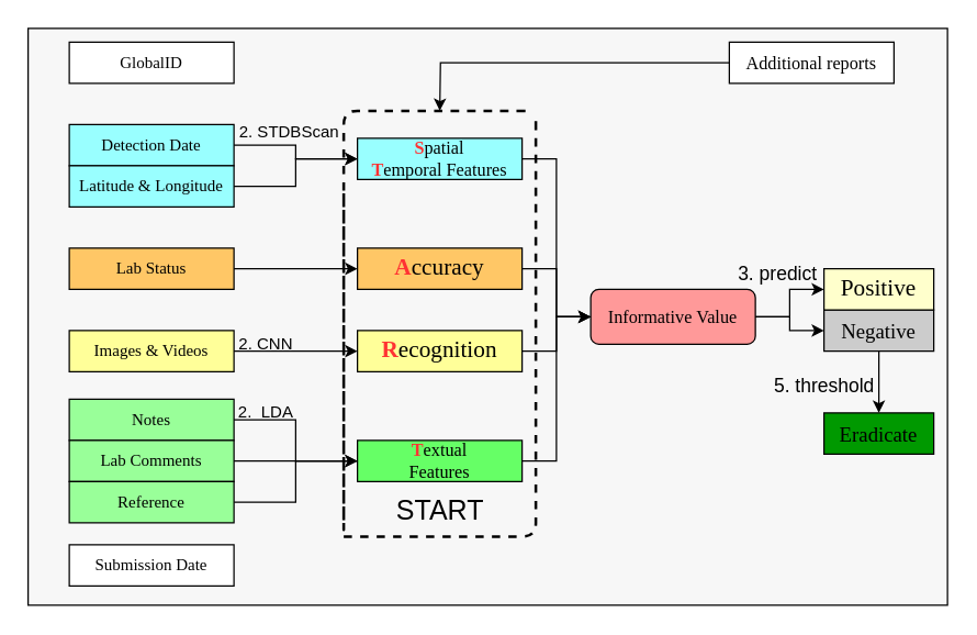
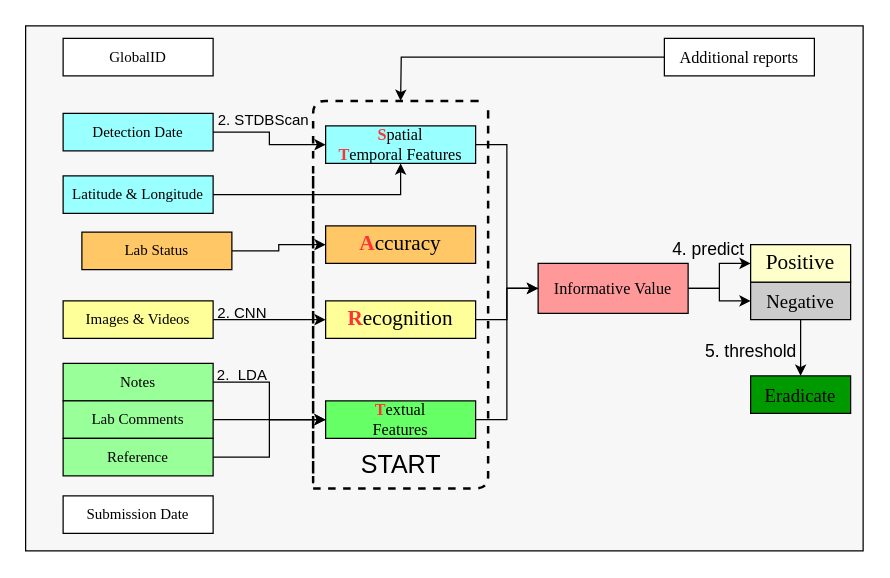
  <mxCell id="0" />
  <mxCell id="1" parent="0" />
  <mxCell id="2" value="" style="rounded=0;whiteSpace=wrap;html=1;fillColor=#F7F7F7;fontFamily=Comic Sans MS;" parent="1" vertex="1"><mxGeometry x="20" y="20" width="670" height="420" as="geometry" /></mxCell>
  <mxCell id="3" value="GlobalID" style="rounded=0;whiteSpace=wrap;html=1;fillColor=#FFFFFF;fontFamily=Comic Sans MS;" parent="1" vertex="1"><mxGeometry x="50" y="30" width="120" height="30" as="geometry" /></mxCell>
  <mxCell id="4" value="Detection Date" style="rounded=0;whiteSpace=wrap;html=1;fillColor=#99FFFF;fontFamily=Comic Sans MS;" parent="1" vertex="1"><mxGeometry x="50" y="90" width="120" height="30" as="geometry" /></mxCell>
  <mxCell id="5" value="Notes" style="rounded=0;whiteSpace=wrap;html=1;fillColor=#99FF99;fontFamily=Comic Sans MS;" parent="1" vertex="1"><mxGeometry x="50" y="290" width="120" height="30" as="geometry" /></mxCell>
- <mxCell id="6" value="Lab Status" style="rounded=0;whiteSpace=wrap;html=1;fillColor=#FFC766;fontFamily=Comic Sans MS;" parent="1" vertex="1"><mxGeometry x="50" y="180" width="120" height="30" as="geometry" /></mxCell>
+ <mxCell id="6" value="Lab Status" style="rounded=0;whiteSpace=wrap;html=1;fillColor=#FFC766;fontFamily=Comic Sans MS;" parent="1" vertex="1"><mxGeometry x="65" y="185" width="120" height="30" as="geometry" /></mxCell>
  <mxCell id="7" value="Lab Comments" style="rounded=0;whiteSpace=wrap;html=1;fillColor=#99FF99;fontFamily=Comic Sans MS;" parent="1" vertex="1"><mxGeometry x="50" y="320" width="120" height="30" as="geometry" /></mxCell>
  <mxCell id="8" value="Submission Date" style="rounded=0;whiteSpace=wrap;html=1;fillColor=#FFFFFF;fontFamily=Comic Sans MS;" parent="1" vertex="1"><mxGeometry x="50" y="396" width="120" height="30" as="geometry" /></mxCell>
- <mxCell id="9" value="Latitude &amp;amp; Longitude" style="rounded=0;whiteSpace=wrap;html=1;fillColor=#99FFFF;fontFamily=Comic Sans MS;" parent="1" vertex="1"><mxGeometry x="50" y="120" width="120" height="30" as="geometry" /></mxCell>
+ <mxCell id="9" value="Latitude &amp;amp; Longitude" style="rounded=0;whiteSpace=wrap;html=1;fillColor=#99FFFF;fontFamily=Comic Sans MS;" parent="1" vertex="1"><mxGeometry x="50" y="140" width="120" height="30" as="geometry" /></mxCell>
  <mxCell id="10" value="Images &amp;amp; Videos" style="rounded=0;whiteSpace=wrap;html=1;fillColor=#FFFF99;fontFamily=Comic Sans MS;" parent="1" vertex="1"><mxGeometry x="50" y="240" width="120" height="30" as="geometry" /></mxCell>
  <mxCell id="11" value="&lt;font style=&quot;font-size: 13px&quot;&gt;&lt;b&gt;&lt;font color=&quot;#ff3333&quot; style=&quot;font-size: 13px&quot;&gt;S&lt;/font&gt;&lt;/b&gt;patial&lt;br&gt;&lt;b&gt;&lt;font color=&quot;#ff3333&quot; style=&quot;font-size: 13px&quot;&gt;T&lt;/font&gt;&lt;/b&gt;emporal Features&lt;/font&gt;" style="rounded=0;whiteSpace=wrap;html=1;fillColor=#99FFFF;fontFamily=Comic Sans MS;" parent="1" vertex="1"><mxGeometry x="260" y="100" width="120" height="30" as="geometry" /></mxCell>
  <mxCell id="12" style="edgeStyle=orthogonalEdgeStyle;rounded=0;orthogonalLoop=1;jettySize=auto;html=1;exitX=1;exitY=0.5;exitDx=0;exitDy=0;entryX=0;entryY=0.5;entryDx=0;entryDy=0;fontFamily=Comic Sans MS;" parent="1" source="4" target="11" edge="1"><mxGeometry x="80" y="190" as="geometry" /></mxCell>
  <mxCell id="13" style="edgeStyle=orthogonalEdgeStyle;rounded=0;orthogonalLoop=1;jettySize=auto;html=1;exitX=1;exitY=0.5;exitDx=0;exitDy=0;fontFamily=Comic Sans MS;" parent="1" source="9" target="11" edge="1"><mxGeometry x="80" y="190" as="geometry" /></mxCell>
  <mxCell id="14" value="&lt;font style=&quot;font-size: 13px&quot;&gt;&lt;b&gt;&lt;font color=&quot;#ff3333&quot; style=&quot;font-size: 13px&quot;&gt;T&lt;/font&gt;&lt;/b&gt;extual&lt;br&gt;Features&lt;/font&gt;" style="rounded=0;whiteSpace=wrap;html=1;fillColor=#66FF66;fontFamily=Comic Sans MS;" parent="1" vertex="1"><mxGeometry x="260" y="320" width="120" height="30" as="geometry" /></mxCell>
  <mxCell id="15" style="edgeStyle=orthogonalEdgeStyle;rounded=0;orthogonalLoop=1;jettySize=auto;html=1;exitX=1;exitY=0.5;exitDx=0;exitDy=0;endArrow=none;" parent="1" source="5" target="14" edge="1"><mxGeometry x="80" y="190" as="geometry" /></mxCell>
  <mxCell id="16" style="edgeStyle=orthogonalEdgeStyle;rounded=0;orthogonalLoop=1;jettySize=auto;html=1;exitX=1;exitY=0.5;exitDx=0;exitDy=0;fontFamily=Comic Sans MS;" parent="1" source="7" target="14" edge="1"><mxGeometry x="80" y="190" as="geometry" /></mxCell>
  <mxCell id="17" value="&lt;font style=&quot;font-size: 17px&quot;&gt;&lt;b&gt;&lt;font color=&quot;#ff3333&quot; style=&quot;font-size: 17px&quot;&gt;R&lt;/font&gt;&lt;/b&gt;ecognition&lt;/font&gt;" style="rounded=0;whiteSpace=wrap;html=1;fillColor=#FFFF99;fontFamily=Comic Sans MS;" parent="1" vertex="1"><mxGeometry x="260" y="240" width="120" height="30" as="geometry" /></mxCell>
  <mxCell id="18" style="edgeStyle=orthogonalEdgeStyle;rounded=0;orthogonalLoop=1;jettySize=auto;html=1;exitX=1;exitY=0.5;exitDx=0;exitDy=0;entryX=0;entryY=0.5;entryDx=0;entryDy=0;fontFamily=Comic Sans MS;" parent="1" source="10" target="17" edge="1"><mxGeometry x="80" y="190" as="geometry" /></mxCell>
- <mxCell id="19" value="&lt;font style=&quot;font-size: 13px&quot;&gt;Informative Value&lt;/font&gt;" style="whiteSpace=wrap;html=1;fillColor=#FF9999;fontFamily=Comic Sans MS;rounded=1;" parent="1" vertex="1"><mxGeometry x="430" y="210" width="120" height="40" as="geometry" /></mxCell>
+ <mxCell id="19" value="&lt;font style=&quot;font-size: 13px&quot;&gt;Informative Value&lt;/font&gt;" style="rounded=0;whiteSpace=wrap;html=1;fillColor=#FF9999;fontFamily=Comic Sans MS;" parent="1" vertex="1"><mxGeometry x="430" y="210" width="120" height="40" as="geometry" /></mxCell>
  <mxCell id="20" style="edgeStyle=orthogonalEdgeStyle;rounded=0;orthogonalLoop=1;jettySize=auto;html=1;exitX=1;exitY=0.5;exitDx=0;exitDy=0;entryX=0;entryY=0.5;entryDx=0;entryDy=0;fontFamily=Comic Sans MS;endArrow=none;" parent="1" source="11" target="19" edge="1"><mxGeometry x="80" y="190" as="geometry" /></mxCell>
  <mxCell id="21" style="edgeStyle=orthogonalEdgeStyle;rounded=0;orthogonalLoop=1;jettySize=auto;html=1;exitX=1;exitY=0.5;exitDx=0;exitDy=0;entryX=0;entryY=0.5;entryDx=0;entryDy=0;fontFamily=Comic Sans MS;" parent="1" source="14" target="19" edge="1"><mxGeometry x="80" y="190" as="geometry" /></mxCell>
  <mxCell id="22" style="edgeStyle=orthogonalEdgeStyle;rounded=0;orthogonalLoop=1;jettySize=auto;html=1;exitX=1;exitY=0.5;exitDx=0;exitDy=0;entryX=0;entryY=0.5;entryDx=0;entryDy=0;fontFamily=Comic Sans MS;" parent="1" source="17" target="19" edge="1"><mxGeometry x="80" y="190" as="geometry" /></mxCell>
- <mxCell id="23" style="edgeStyle=orthogonalEdgeStyle;rounded=0;orthogonalLoop=1;jettySize=auto;html=1;exitX=1;exitY=0.5;exitDx=0;exitDy=0;fontFamily=Comic Sans MS;" parent="1" source="24" target="19" edge="1"><mxGeometry x="80" y="190" as="geometry" /></mxCell>
  <mxCell id="24" value="&lt;font style=&quot;font-size: 17px&quot;&gt;&lt;b&gt;&lt;font color=&quot;#ff3333&quot; style=&quot;font-size: 17px&quot;&gt;A&lt;/font&gt;&lt;/b&gt;ccuracy&lt;/font&gt;" style="rounded=0;whiteSpace=wrap;html=1;fillColor=#FFC766;fontFamily=Comic Sans MS;" parent="1" vertex="1"><mxGeometry x="260" y="180" width="120" height="30" as="geometry" /></mxCell>
  <mxCell id="25" style="edgeStyle=orthogonalEdgeStyle;rounded=0;orthogonalLoop=1;jettySize=auto;html=1;exitX=1;exitY=0.5;exitDx=0;exitDy=0;entryX=0;entryY=0.5;entryDx=0;entryDy=0;fontFamily=Comic Sans MS;" parent="1" source="6" target="24" edge="1"><mxGeometry x="80" y="190" as="geometry" /></mxCell>
  <mxCell id="26" style="edgeStyle=orthogonalEdgeStyle;rounded=0;orthogonalLoop=1;jettySize=auto;html=1;exitX=1;exitY=0.5;exitDx=0;exitDy=0;entryX=0;entryY=0.5;entryDx=0;entryDy=0;fontFamily=Comic Sans MS;" parent="1" source="27" target="14" edge="1"><mxGeometry x="80" y="190" as="geometry" /></mxCell>
  <mxCell id="27" value="Reference" style="rounded=0;whiteSpace=wrap;html=1;fillColor=#99FF99;fontFamily=Comic Sans MS;" parent="1" vertex="1"><mxGeometry x="50" y="350" width="120" height="30" as="geometry" /></mxCell>
  <mxCell id="28" value="" style="endArrow=none;dashed=1;html=1;strokeWidth=2;" parent="1" edge="1"><mxGeometry x="80" y="190" width="50" height="50" as="geometry"><mxPoint x="250" y="390" as="sourcePoint" /><mxPoint x="390" y="240" as="targetPoint" /><Array as="points"><mxPoint x="250" y="390" /><mxPoint x="320" y="390" /><mxPoint x="390" y="390" /><mxPoint x="390" y="80" /></Array></mxGeometry></mxCell>
  <mxCell id="29" value="" style="endArrow=none;dashed=1;html=1;strokeWidth=2;" parent="1" edge="1"><mxGeometry x="80" y="190" width="50" height="50" as="geometry"><mxPoint x="250" y="140" as="sourcePoint" /><mxPoint x="330" y="80" as="targetPoint" /><Array as="points"><mxPoint x="250" y="390" /><mxPoint x="250" y="80" /><mxPoint x="390" y="80" /></Array></mxGeometry></mxCell>
  <mxCell id="30" value="&lt;font style=&quot;font-size: 20px&quot;&gt;START&lt;/font&gt;" style="text;html=1;resizable=0;autosize=1;align=center;verticalAlign=middle;points=[];fillColor=none;strokeColor=none;rounded=0;" parent="1" vertex="1"><mxGeometry x="280" y="360" width="80" height="20" as="geometry" /></mxCell>
  <mxCell id="31" value="&lt;font style=&quot;font-size: 15px&quot;&gt;Negative&lt;/font&gt;" style="rounded=0;whiteSpace=wrap;html=1;fillColor=#CCCCCC;fontFamily=Comic Sans MS;" parent="1" vertex="1"><mxGeometry x="600" y="225" width="80" height="30" as="geometry" /></mxCell>
  <mxCell id="32" style="edgeStyle=orthogonalEdgeStyle;rounded=0;orthogonalLoop=1;jettySize=auto;html=1;exitX=1;exitY=0.5;exitDx=0;exitDy=0;entryX=0;entryY=0.5;entryDx=0;entryDy=0;" parent="1" source="19" target="31" edge="1"><mxGeometry x="80" y="190" as="geometry" /></mxCell>
  <mxCell id="33" value="&lt;font style=&quot;font-size: 17px&quot;&gt;Positive&lt;/font&gt;" style="rounded=0;whiteSpace=wrap;html=1;fillColor=#FFFFCC;fontFamily=Comic Sans MS;" parent="1" vertex="1"><mxGeometry x="600" y="195" width="80" height="30" as="geometry" /></mxCell>
  <mxCell id="34" style="edgeStyle=orthogonalEdgeStyle;rounded=0;orthogonalLoop=1;jettySize=auto;html=1;exitX=1;exitY=0.5;exitDx=0;exitDy=0;" parent="1" source="19" target="33" edge="1"><mxGeometry x="80" y="190" as="geometry" /></mxCell>
- <mxCell id="35" value="&lt;font style=&quot;font-size: 14px&quot;&gt;3. predict&lt;/font&gt;" style="text;html=1;resizable=0;autosize=1;align=center;verticalAlign=middle;points=[];fillColor=none;strokeColor=none;rounded=0;" parent="1" vertex="1"><mxGeometry x="531" y="189" width="70" height="20" as="geometry" /></mxCell>
+ <mxCell id="35" value="&lt;font style=&quot;font-size: 14px&quot;&gt;4. predict&lt;/font&gt;" style="text;html=1;resizable=0;autosize=1;align=center;verticalAlign=middle;points=[];fillColor=none;strokeColor=none;rounded=0;" parent="1" vertex="1"><mxGeometry x="531" y="189" width="70" height="20" as="geometry" /></mxCell>
  <mxCell id="36" value="&lt;font style=&quot;font-size: 12px&quot;&gt;2. STDBScan&lt;/font&gt;" style="text;html=1;resizable=0;autosize=1;align=center;verticalAlign=middle;points=[];fillColor=none;strokeColor=none;rounded=0;" parent="1" vertex="1"><mxGeometry x="165" y="86" width="90" height="20" as="geometry" /></mxCell>
  <mxCell id="37" value="&lt;font style=&quot;font-size: 12px&quot;&gt;2. CNN&lt;/font&gt;" style="text;html=1;resizable=0;autosize=1;align=center;verticalAlign=middle;points=[];fillColor=none;strokeColor=none;rounded=0;" parent="1" vertex="1"><mxGeometry x="168" y="240" width="50" height="20" as="geometry" /></mxCell>
  <mxCell id="38" value="&lt;font style=&quot;font-size: 12px&quot;&gt;2.&amp;nbsp; LDA&lt;/font&gt;" style="text;html=1;resizable=0;autosize=1;align=center;verticalAlign=middle;points=[];fillColor=none;strokeColor=none;rounded=0;" parent="1" vertex="1"><mxGeometry x="163" y="290" width="60" height="20" as="geometry" /></mxCell>
  <mxCell id="39" style="edgeStyle=orthogonalEdgeStyle;rounded=0;orthogonalLoop=1;jettySize=auto;html=1;exitX=0;exitY=0.5;exitDx=0;exitDy=0;" parent="1" source="40" edge="1"><mxGeometry x="80" y="190" as="geometry"><mxPoint x="320" y="80" as="targetPoint" /></mxGeometry></mxCell>
  <mxCell id="40" value="&lt;font style=&quot;font-size: 13px&quot;&gt;Additional reports&lt;/font&gt;" style="rounded=0;whiteSpace=wrap;html=1;fillColor=#FFFFFF;fontFamily=Comic Sans MS;" parent="1" vertex="1"><mxGeometry x="531" y="30" width="120" height="30" as="geometry" /></mxCell>
  <mxCell id="41" value="&lt;font style=&quot;font-size: 15px&quot;&gt;Eradicate&lt;/font&gt;" style="rounded=0;whiteSpace=wrap;html=1;fillColor=#009900;fontFamily=Comic Sans MS;" parent="1" vertex="1"><mxGeometry x="600" y="300" width="80" height="30" as="geometry" /></mxCell>
  <mxCell id="42" value="" style="edgeStyle=orthogonalEdgeStyle;rounded=0;orthogonalLoop=1;jettySize=auto;html=1;fontSize=16;" parent="1" source="31" target="41" edge="1"><mxGeometry x="80" y="190" as="geometry" /></mxCell>
  <mxCell id="43" value="&lt;font style=&quot;font-size: 14px&quot;&gt;5. threshold&lt;/font&gt;" style="text;html=1;resizable=0;autosize=1;align=center;verticalAlign=middle;points=[];fillColor=none;strokeColor=none;rounded=0;" parent="1" vertex="1"><mxGeometry x="555" y="270" width="90" height="20" as="geometry" /></mxCell>
